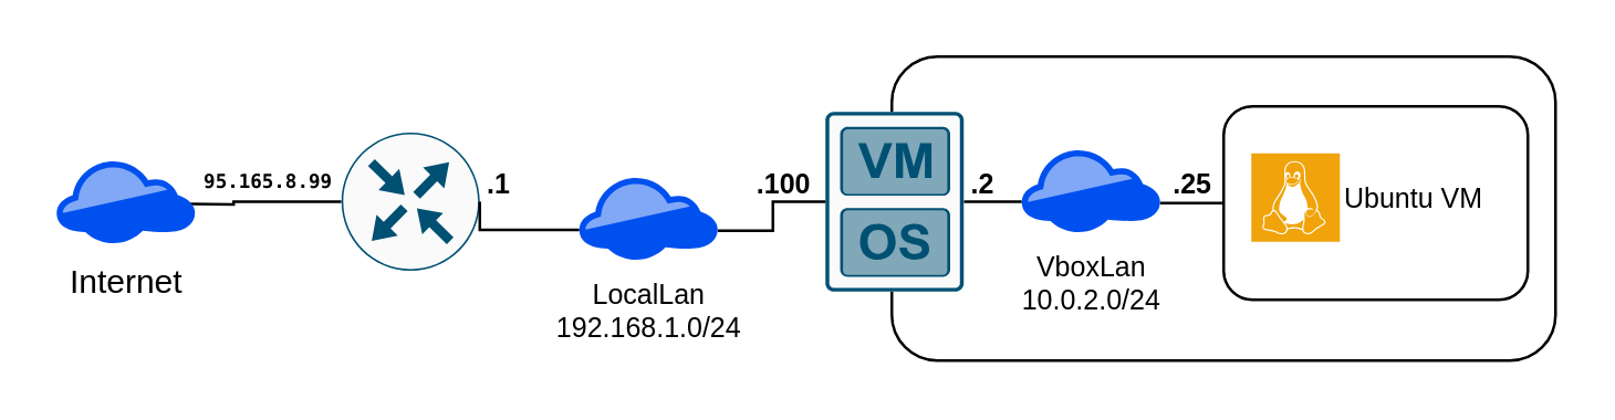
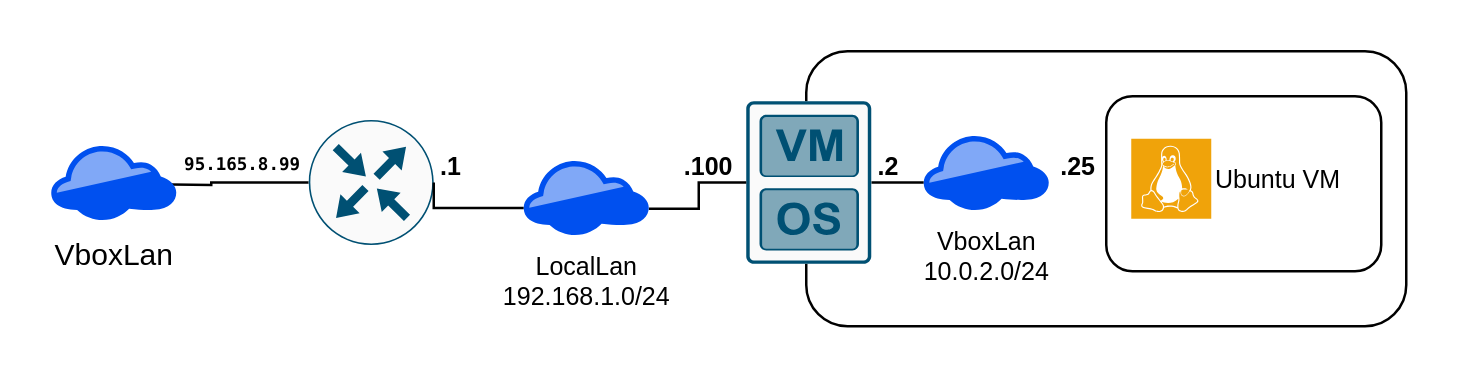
  <mxCell id="0" />
  <mxCell id="1" parent="0" />
  <mxCell id="2" value="" style="rounded=1;whiteSpace=wrap;html=1;fontSize=10;strokeWidth=1;" vertex="1" parent="1"><mxGeometry x="322" y="20" width="240" height="110" as="geometry" /></mxCell>
  <mxCell id="3" style="edgeStyle=orthogonalEdgeStyle;rounded=0;orthogonalLoop=1;jettySize=auto;html=1;exitX=0;exitY=0.5;exitDx=0;exitDy=0;exitPerimeter=0;verticalAlign=middle;endArrow=none;endFill=0;" edge="1" parent="1" source="4"><mxGeometry relative="1" as="geometry"><mxPoint x="44" y="73" as="targetPoint" /></mxGeometry></mxCell>
  <mxCell id="4" value="" style="sketch=0;points=[[0.5,0,0],[1,0.5,0],[0.5,1,0],[0,0.5,0],[0.145,0.145,0],[0.856,0.145,0],[0.855,0.856,0],[0.145,0.855,0]];verticalLabelPosition=bottom;html=1;verticalAlign=top;aspect=fixed;align=center;pointerEvents=1;shape=mxgraph.cisco19.rect;prIcon=router;fillColor=#FAFAFA;strokeColor=#005073;" vertex="1" parent="1"><mxGeometry x="123" y="47.5" width="50" height="50" as="geometry" /></mxCell>
  <mxCell id="5" style="edgeStyle=orthogonalEdgeStyle;rounded=0;orthogonalLoop=1;jettySize=auto;html=1;exitX=1;exitY=0.5;exitDx=0;exitDy=0;exitPerimeter=0;entryX=0;entryY=0.64;entryDx=0;entryDy=0;entryPerimeter=0;endArrow=none;endFill=0;" edge="1" parent="1" source="6" target="8"><mxGeometry relative="1" as="geometry" /></mxCell>
  <mxCell id="6" value="" style="sketch=0;points=[[0.015,0.015,0],[0.985,0.015,0],[0.985,0.985,0],[0.015,0.985,0],[0.25,0,0],[0.5,0,0],[0.75,0,0],[1,0.25,0],[1,0.5,0],[1,0.75,0],[0.75,1,0],[0.5,1,0],[0.25,1,0],[0,0.75,0],[0,0.5,0],[0,0.25,0]];verticalLabelPosition=bottom;html=1;verticalAlign=top;aspect=fixed;align=center;pointerEvents=1;shape=mxgraph.cisco19.rect;prIcon=hypervisor;fillColor=#FAFAFA;strokeColor=#005073;" vertex="1" parent="1"><mxGeometry x="298" y="40" width="50" height="65" as="geometry" /></mxCell>
- <mxCell id="7" style="edgeStyle=orthogonalEdgeStyle;rounded=0;orthogonalLoop=1;jettySize=auto;html=1;exitX=1;exitY=0.65;exitDx=0;exitDy=0;exitPerimeter=0;fontSize=10;fontColor=#000000;endArrow=none;endFill=0;" edge="1" parent="1" source="8" target="14"><mxGeometry relative="1" as="geometry"><Array as="points"><mxPoint x="442" y="73" /><mxPoint x="442" y="73" /></Array></mxGeometry></mxCell>
  <mxCell id="8" value="VboxLan&lt;br&gt;10.0.2.0/24" style="points=[[0,0.64,0],[0.2,0.15,0],[0.4,0.01,0],[0.79,0.25,0],[1,0.65,0],[0.8,0.86,0],[0.41,1,0],[0.16,0.86,0]];verticalLabelPosition=bottom;sketch=0;html=1;verticalAlign=top;aspect=fixed;align=center;pointerEvents=1;shape=mxgraph.cisco19.cloud2;fillColor=#0050ef;strokeColor=#001DBC;fontColor=#000000;fontSize=10;" vertex="1" parent="1"><mxGeometry x="369" y="53.5" width="50" height="30" as="geometry" /></mxCell>
- <mxCell id="9" value="Internet" style="points=[[0,0.64,0],[0.2,0.15,0],[0.4,0.01,0],[0.79,0.25,0],[1,0.65,0],[0.8,0.86,0],[0.41,1,0],[0.16,0.86,0]];verticalLabelPosition=bottom;sketch=0;html=1;verticalAlign=top;aspect=fixed;align=center;pointerEvents=1;shape=mxgraph.cisco19.cloud2;fillColor=#0050ef;strokeColor=#001DBC;fontColor=#000000;" vertex="1" parent="1"><mxGeometry x="20" y="57.5" width="50" height="30" as="geometry" /></mxCell>
+ <mxCell id="9" value="VboxLan" style="points=[[0,0.64,0],[0.2,0.15,0],[0.4,0.01,0],[0.79,0.25,0],[1,0.65,0],[0.8,0.86,0],[0.41,1,0],[0.16,0.86,0]];verticalLabelPosition=bottom;sketch=0;html=1;verticalAlign=top;aspect=fixed;align=center;pointerEvents=1;shape=mxgraph.cisco19.cloud2;fillColor=#0050ef;strokeColor=#001DBC;fontColor=#000000;" vertex="1" parent="1"><mxGeometry x="20" y="57.5" width="50" height="30" as="geometry" /></mxCell>
  <mxCell id="10" style="edgeStyle=orthogonalEdgeStyle;rounded=0;orthogonalLoop=1;jettySize=auto;html=1;exitX=0;exitY=0.64;exitDx=0;exitDy=0;exitPerimeter=0;entryX=1;entryY=0.5;entryDx=0;entryDy=0;entryPerimeter=0;endArrow=none;endFill=0;" edge="1" parent="1" source="12" target="4"><mxGeometry relative="1" as="geometry" /></mxCell>
  <mxCell id="11" style="edgeStyle=orthogonalEdgeStyle;rounded=0;orthogonalLoop=1;jettySize=auto;html=1;exitX=1;exitY=0.65;exitDx=0;exitDy=0;exitPerimeter=0;entryX=0;entryY=0.5;entryDx=0;entryDy=0;entryPerimeter=0;endArrow=none;endFill=0;" edge="1" parent="1" source="12" target="6"><mxGeometry relative="1" as="geometry" /></mxCell>
  <mxCell id="12" value="LocalLan&lt;br style=&quot;font-size: 10px;&quot;&gt;192.168.1.0/24" style="points=[[0,0.64,0],[0.2,0.15,0],[0.4,0.01,0],[0.79,0.25,0],[1,0.65,0],[0.8,0.86,0],[0.41,1,0],[0.16,0.86,0]];verticalLabelPosition=bottom;sketch=0;html=1;verticalAlign=top;aspect=fixed;align=center;pointerEvents=1;shape=mxgraph.cisco19.cloud2;fillColor=#0050ef;strokeColor=#001DBC;fontColor=#000000;fontSize=10;" vertex="1" parent="1"><mxGeometry x="209" y="63.5" width="50" height="30" as="geometry" /></mxCell>
  <mxCell id="13" value="" style="rounded=1;whiteSpace=wrap;html=1;fontSize=10;strokeWidth=1;" vertex="1" parent="1"><mxGeometry x="442" y="38" width="110" height="70" as="geometry" /></mxCell>
  <mxCell id="14" value="Ubuntu VM" style="sketch=0;pointerEvents=1;shadow=0;dashed=0;html=1;strokeColor=#BD7000;fillColor=#f0a30a;labelPosition=right;verticalLabelPosition=middle;verticalAlign=middle;align=left;outlineConnect=0;shape=mxgraph.veeam2.linux;rounded=1;fontSize=10;fontColor=#000000;" vertex="1" parent="1"><mxGeometry x="452" y="55" width="32" height="32" as="geometry" /></mxCell>
  <mxCell id="15" value=".1" style="rounded=0;whiteSpace=wrap;html=1;fontSize=10;fontColor=#000000;strokeColor=none;strokeWidth=1;fillColor=#FFFFFF;gradientColor=none;fontStyle=1;align=left;" vertex="1" parent="1"><mxGeometry x="174" y="61" width="20" height="10" as="geometry" /></mxCell>
  <mxCell id="16" value=".100" style="rounded=0;whiteSpace=wrap;html=1;fontSize=10;fontColor=#000000;strokeColor=none;strokeWidth=1;fillColor=#FFFFFF;gradientColor=none;fontStyle=1;align=right;" vertex="1" parent="1"><mxGeometry x="275" y="60.5" width="20" height="10" as="geometry" /></mxCell>
  <mxCell id="17" value=".2" style="rounded=0;whiteSpace=wrap;html=1;fontSize=10;fontColor=#000000;strokeColor=none;strokeWidth=1;fillColor=#FFFFFF;gradientColor=none;fontStyle=1;align=left;" vertex="1" parent="1"><mxGeometry x="349" y="61" width="20" height="10" as="geometry" /></mxCell>
  <mxCell id="18" value=".25" style="rounded=0;whiteSpace=wrap;html=1;fontSize=10;fontColor=#000000;strokeColor=none;strokeWidth=1;fillColor=#FFFFFF;gradientColor=none;fontStyle=1;align=right;" vertex="1" parent="1"><mxGeometry x="420" y="60.5" width="20" height="10" as="geometry" /></mxCell>
  <mxCell id="19" value="&lt;span style=&quot;font-family: monospace; font-size: 7px;&quot;&gt;&lt;span style=&quot;background-color: rgb(255, 255, 255); font-size: 7px;&quot;&gt;95.165.8.99&lt;/span&gt;&lt;br style=&quot;font-size: 7px;&quot;&gt;&lt;/span&gt;" style="rounded=0;whiteSpace=wrap;html=1;fontSize=7;fontColor=#000000;strokeColor=none;strokeWidth=1;fillColor=#FFFFFF;gradientColor=none;fontStyle=1;align=right;" vertex="1" parent="1"><mxGeometry x="72" y="60.5" width="50" height="10" as="geometry" /></mxCell>
